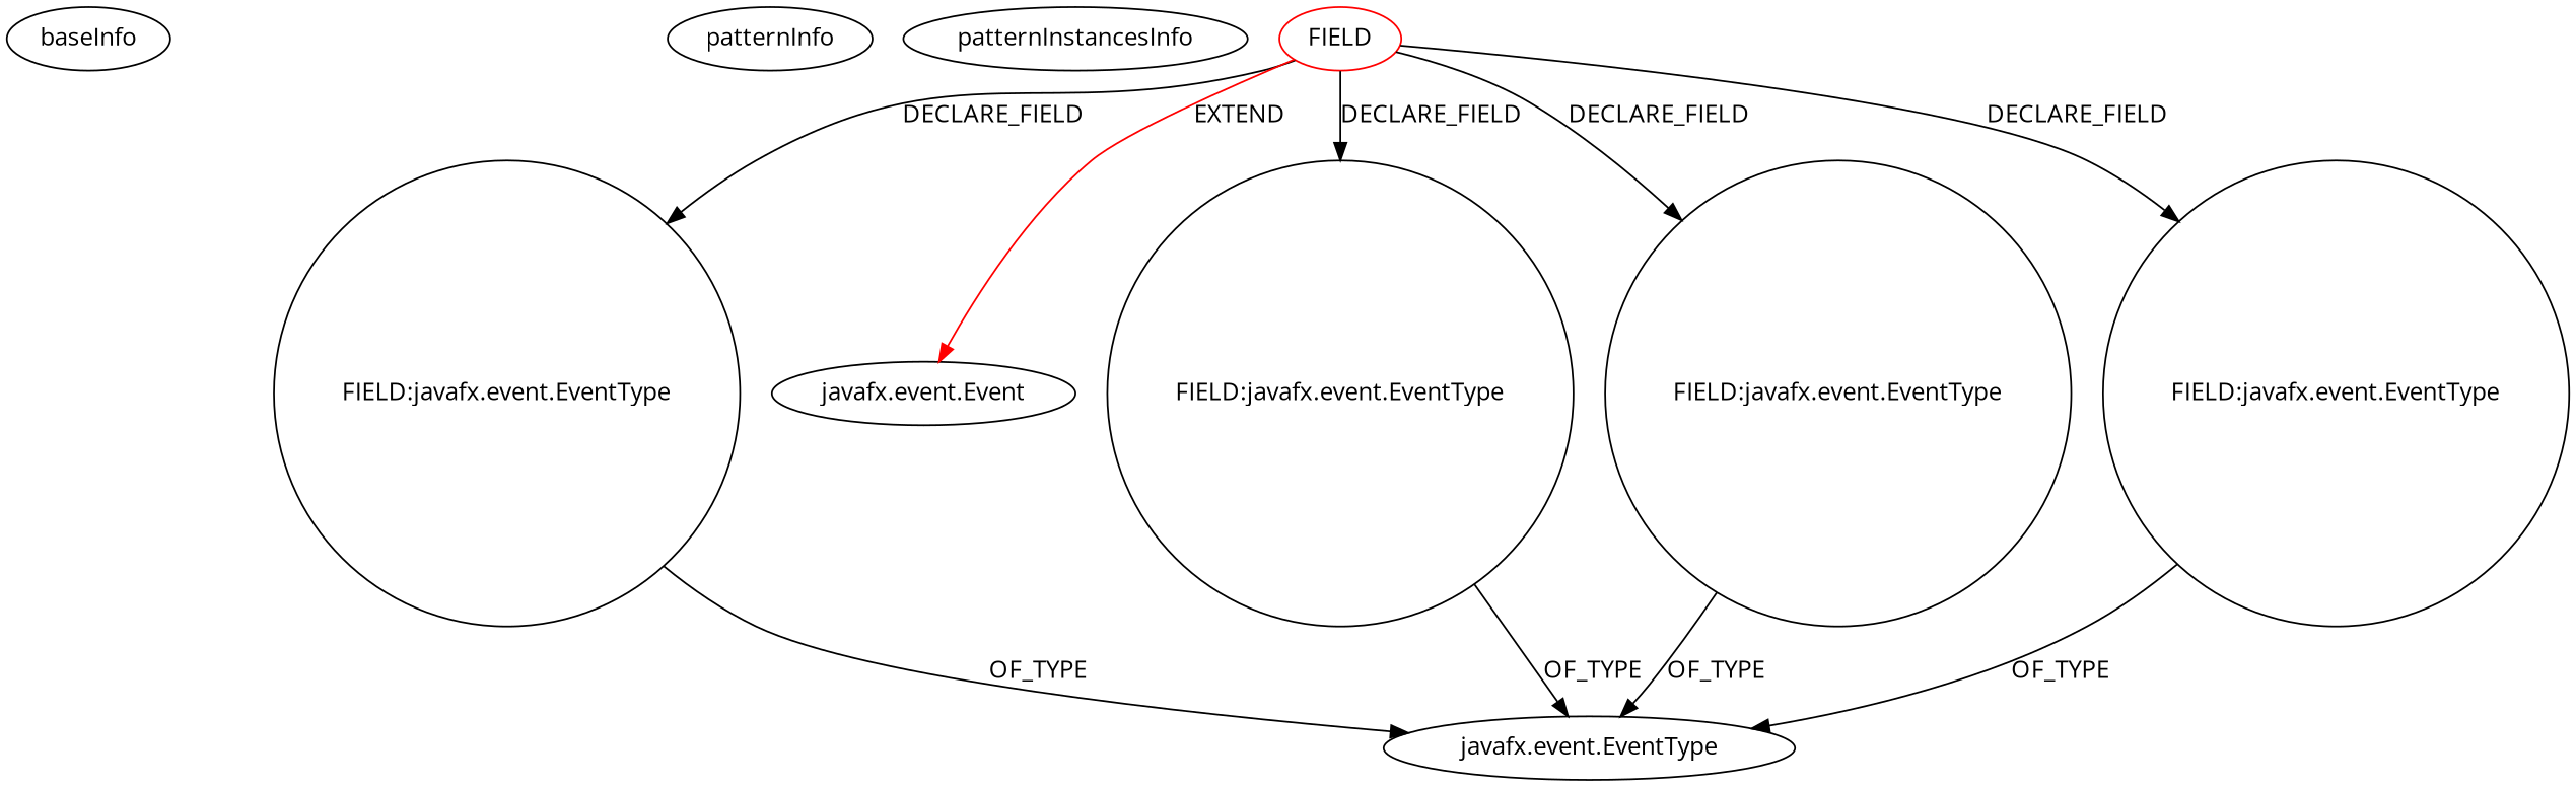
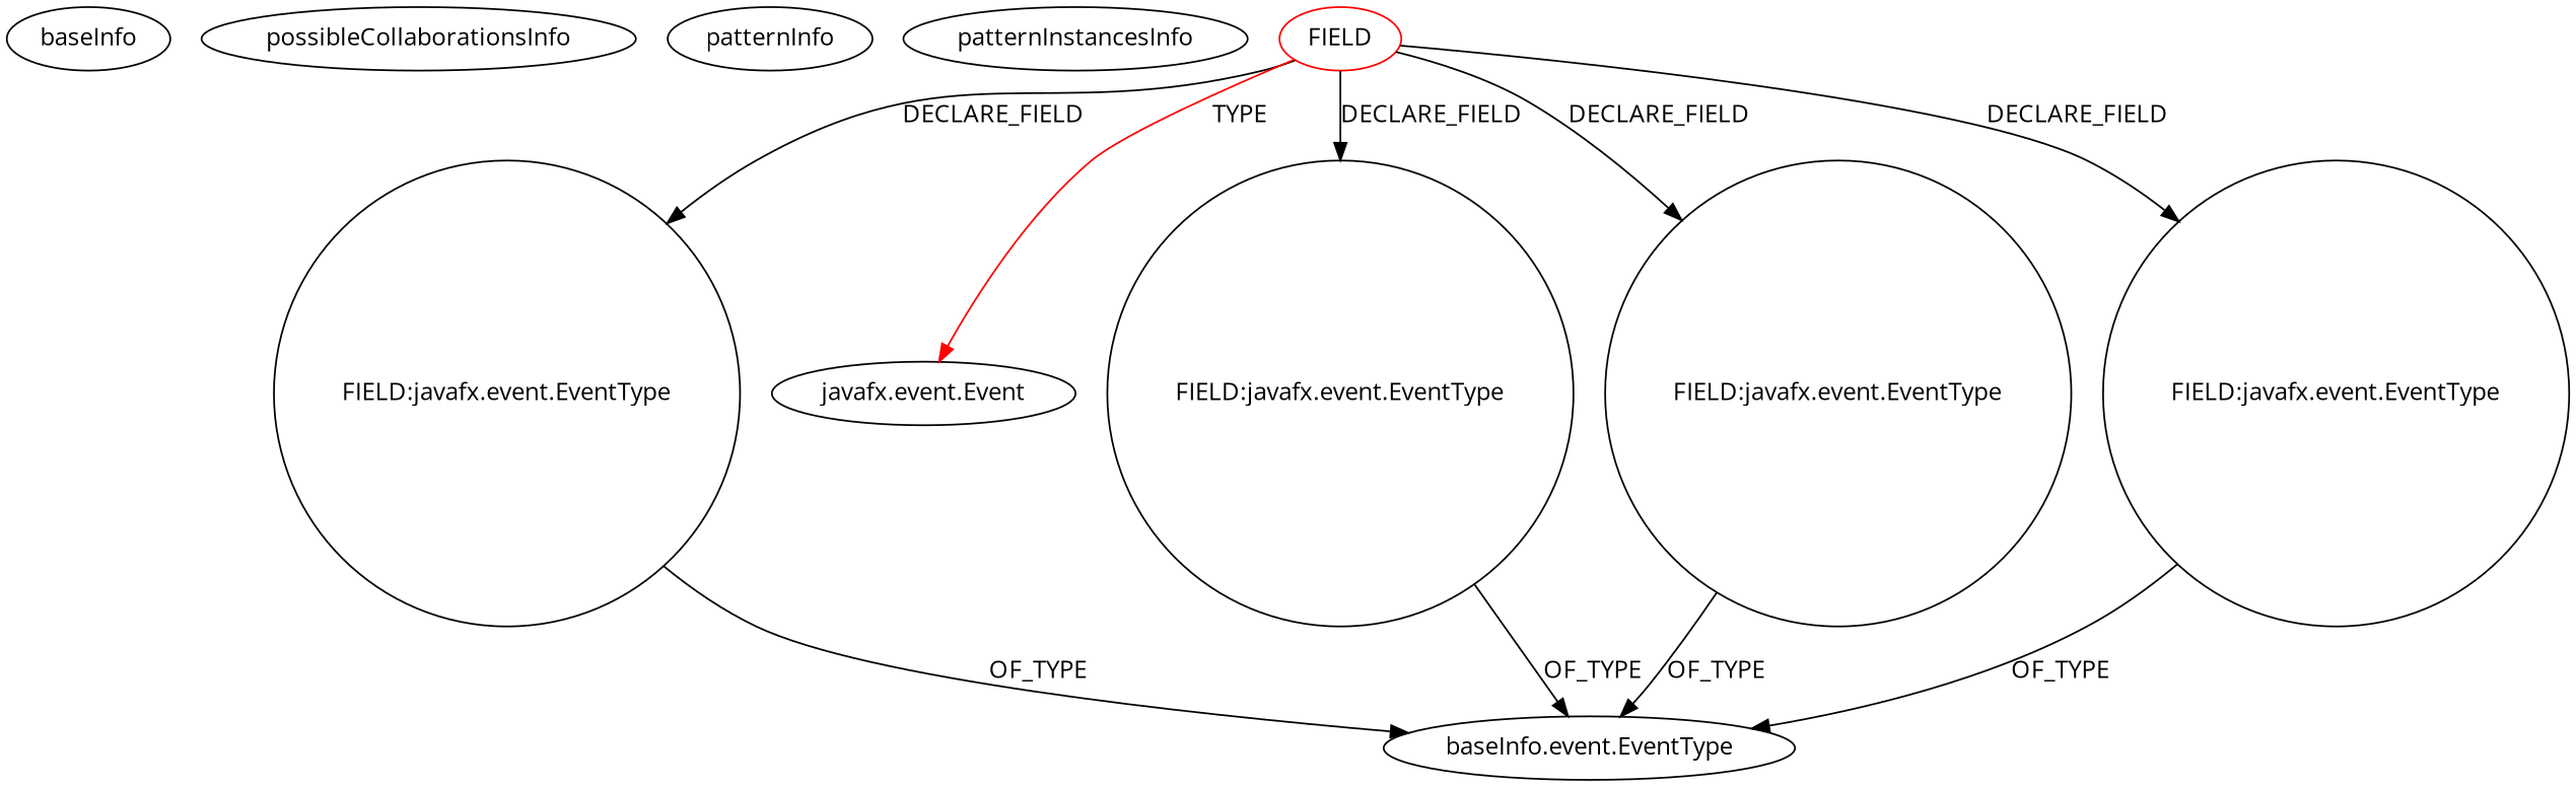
  digraph {
    fontname="Open Sans"
    node [fontname="Open Sans" isFrameworkType=false]
    edge [fontname="Open Sans"]
    baseInfo [category=pattern graphId=2407 isAnonymous=false possibleRelation=false isFrameworkType=""]
+   possibleCollaborationsInfo [isFrameworkType=""]
    patternInfo [frequency=2.0 patternRootClient=0 isFrameworkType=""]
    patternInstancesInfo [0="mfischbo-fxplumber~/mfischbo-fxplumber/fxplumber-master/fxplumber/src/main/java/de/artignition/fxplumber/event/ConnectorEvent.java~ConnectorEvent~3610" 1="mfischbo-fxplumber~/mfischbo-fxplumber/fxplumber-master/fxplumber/src/main/java/de/artignition/fxplumber/event/ConnectionEvent.java~ConnectionEvent~3608" isFrameworkType=""]
    n5 [label="FIELD:javafx.event.EventType" shape=circle vertexType=FIELD_DECLARATION]
-   n6 [label="javafx.event.EventType" vertexType=FRAMEWORK_CLASS_TYPE]
+   n6 [label="baseInfo.event.EventType" vertexType=FRAMEWORK_CLASS_TYPE]
    n7 [color=red label=FIELD vertexType=ROOT_CLIENT_CLASS_DECLARATION]
    n8 [label="javafx.event.Event" vertexType=FRAMEWORK_CLASS_TYPE]
    n9 [label="FIELD:javafx.event.EventType" shape=circle vertexType=FIELD_DECLARATION]
    n10 [label="FIELD:javafx.event.EventType" shape=circle vertexType=FIELD_DECLARATION]
    n11 [label="FIELD:javafx.event.EventType" shape=circle vertexType=FIELD_DECLARATION]
    n5 -> n6 [label=OF_TYPE]
    n7 -> n5 [label=DECLARE_FIELD]
-   n7 -> n8 [color=red label=EXTEND]
+   n7 -> n8 [color=red label=TYPE]
    n7 -> n9 [label=DECLARE_FIELD]
    n7 -> n10 [label=DECLARE_FIELD]
    n7 -> n11 [label=DECLARE_FIELD]
    n9 -> n6 [label=OF_TYPE]
    n10 -> n6 [label=OF_TYPE]
    n11 -> n6 [label=OF_TYPE]
  }
